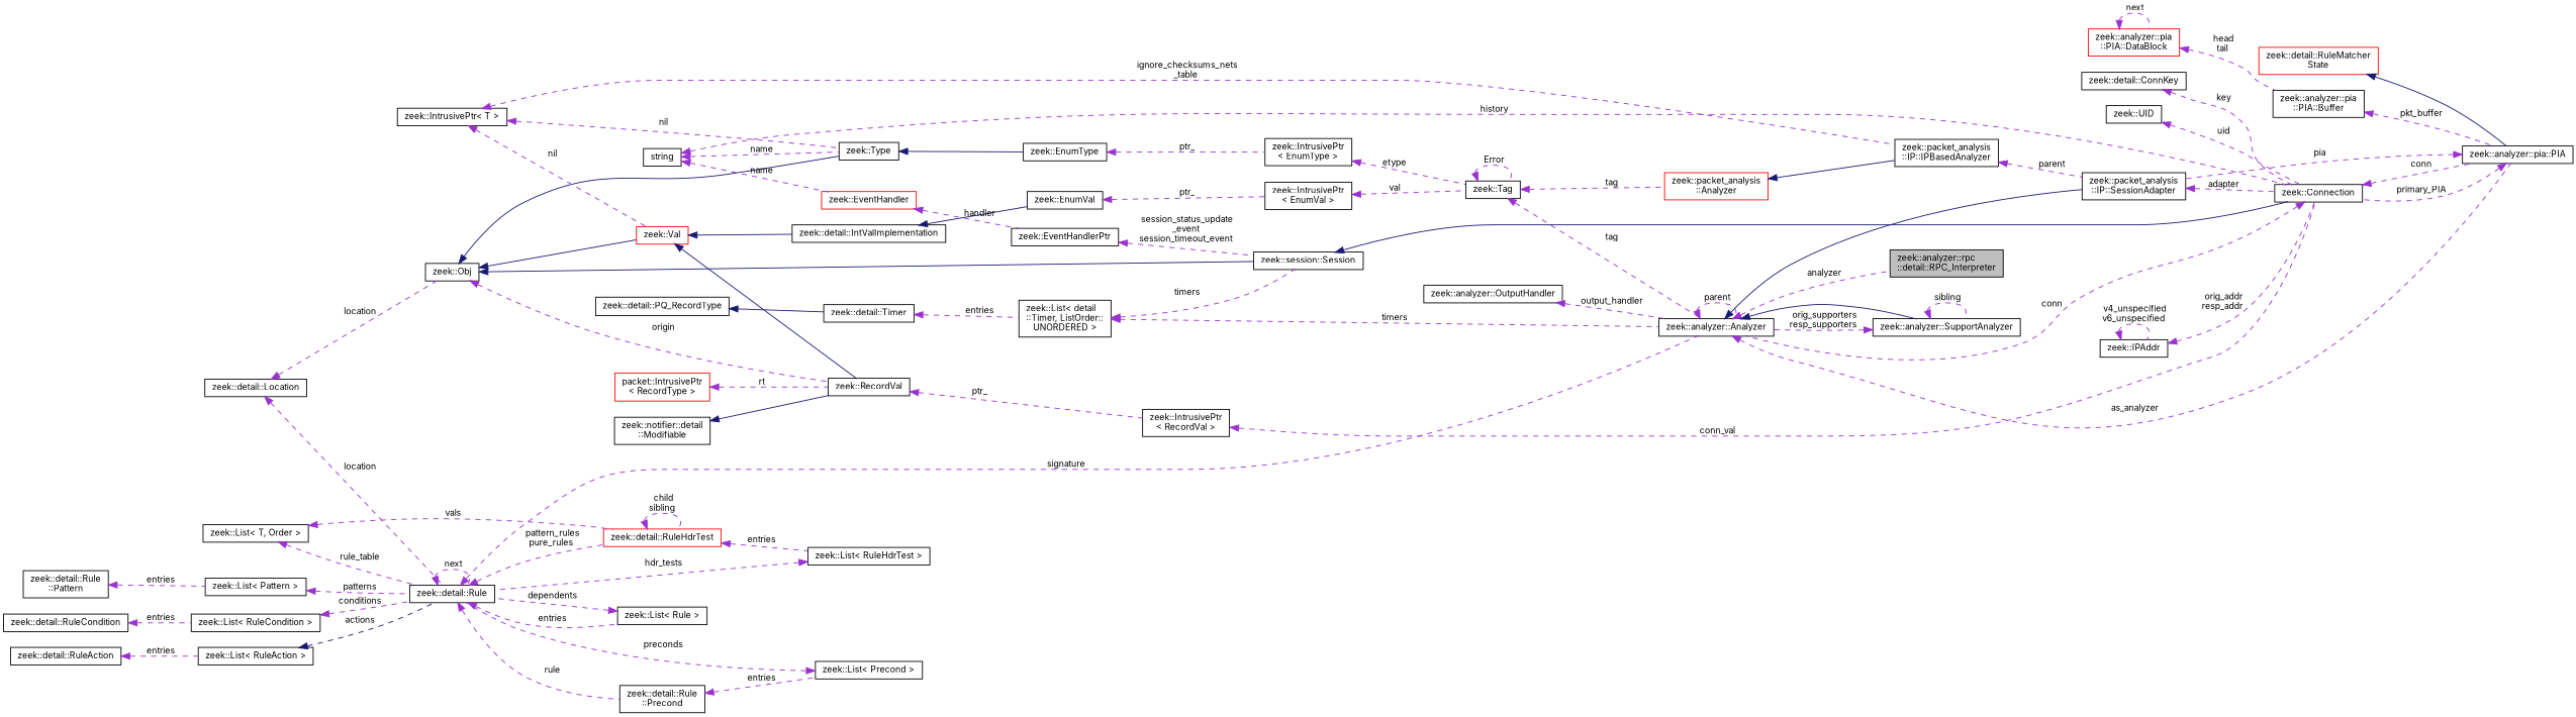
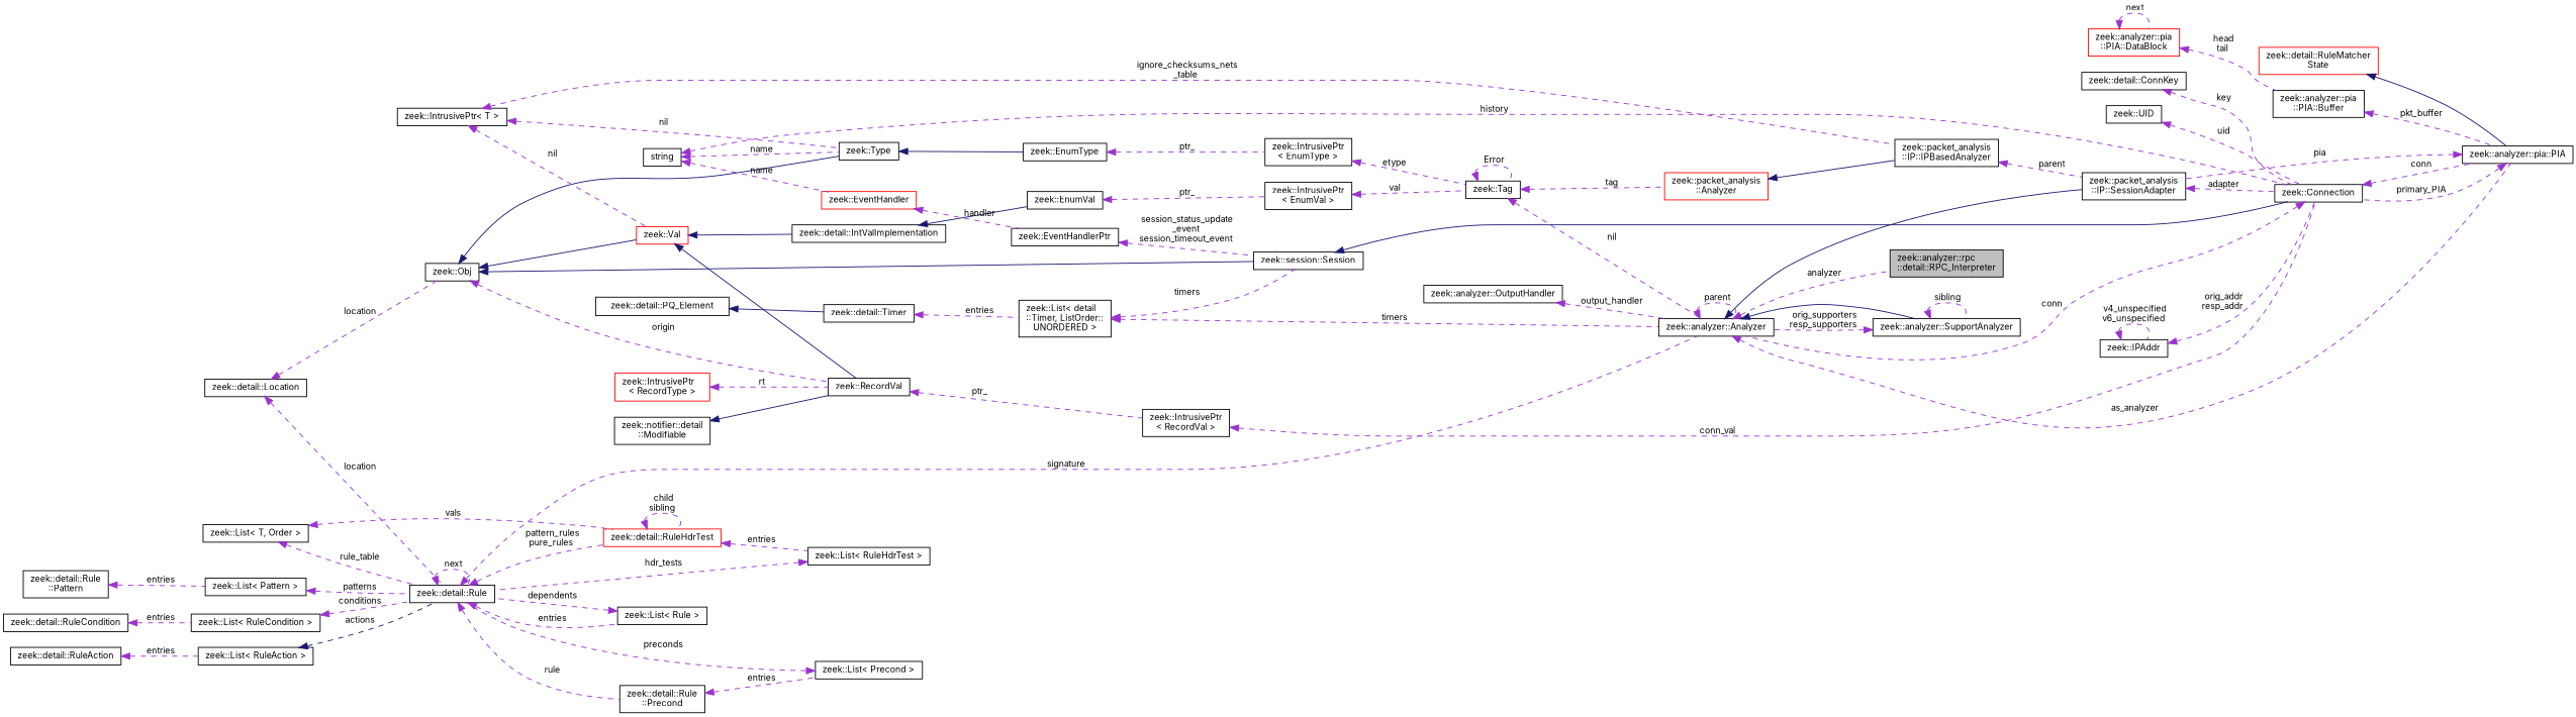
  digraph {
    fontname=Inter
    rankdir=LR
    node [color=black fillcolor=white fontname=Inter fontsize=10 shape=record style=filled]
    edge [color=darkorchid3 dir=back fontname=Inter fontsize=10 labelfontname=Helvetica labelfontsize=10 style=dashed]
    n1 [fillcolor=grey75 fontcolor=black height=0.2 label="zeek::analyzer::rpc\l::detail::RPC_Interpreter" width=0.4]
    n2 [height=0.2 label="zeek::analyzer::Analyzer" width=0.4]
    n3 [height=0.2 label="zeek::packet_analysis\l::IP::SessionAdapter" width=0.4]
    n4 [height=0.2 label="zeek::analyzer::pia::PIA" width=0.4]
    n5 [height=0.2 label="zeek::analyzer::SupportAnalyzer" width=0.4]
    n6 [height=0.2 label="zeek::Connection" width=0.4]
    n7 [height=0.2 label="zeek::Tag" width=0.4]
    n8 [color=red height=0.2 label="zeek::packet_analysis\l::Analyzer" width=0.4]
    n9 [height=0.2 label="zeek::packet_analysis\l::IP::IPBasedAnalyzer" width=0.4]
    n10 [height=0.2 label="zeek::IntrusivePtr\l\< EnumVal \>" width=0.4]
    n11 [height=0.2 label="zeek::EnumVal" width=0.4]
    n12 [height=0.2 label="zeek::detail::IntValImplementation" width=0.4]
    n13 [color=red height=0.2 label="zeek::Val" width=0.4]
    n14 [height=0.2 label="zeek::RecordVal" width=0.4]
    n15 [height=0.2 label="zeek::IntrusivePtr\l\< RecordVal \>" width=0.4]
    n16 [height=0.2 label="zeek::Obj" width=0.4]
    n17 [height=0.2 label="zeek::Type" width=0.4]
    n18 [height=0.2 label="zeek::session::Session" width=0.4]
    n19 [height=0.2 label="zeek::EnumType" width=0.4]
    n20 [height=0.2 label="zeek::detail::Location" width=0.4]
    n21 [height=0.2 label="zeek::detail::Rule" width=0.4]
    n22 [color=red height=0.2 label="zeek::detail::RuleHdrTest" width=0.4]
    n23 [height=0.2 label="zeek::detail::Rule\l::Precond" width=0.4]
    n24 [height=0.2 label="zeek::List\< Rule \>" width=0.4]
    n25 [height=0.2 label="zeek::IntrusivePtr\< T \>" width=0.4]
    n26 [height=0.2 label="zeek::IntrusivePtr\l\< EnumType \>" width=0.4]
    n27 [height=0.2 label=string width=0.4]
    n28 [color=red height=0.2 label="zeek::EventHandler" width=0.4]
    n29 [height=0.2 label="zeek::EventHandlerPtr" width=0.4]
    n30 [height=0.2 label="zeek::List\< detail\l::Timer, ListOrder::\lUNORDERED \>" width=0.4]
    n31 [height=0.2 label="zeek::detail::Timer" width=0.4]
-   n32 [height=0.2 label="zeek::detail::PQ_RecordType" width=0.4]
+   n32 [height=0.2 label="zeek::detail::PQ_Element" width=0.4]
    n33 [height=0.2 label="zeek::IPAddr" width=0.4]
    n34 [height=0.2 label="zeek::notifier::detail\l::Modifiable" width=0.4]
-   n35 [color=red height=0.2 label="packet::IntrusivePtr\l\< RecordType \>" width=0.4]
+   n35 [color=red height=0.2 label="zeek::IntrusivePtr\l\< RecordType \>" width=0.4]
    n36 [height=0.2 label="zeek::detail::ConnKey" width=0.4]
    n37 [color=red height=0.2 label="zeek::detail::RuleMatcher\lState" width=0.4]
    n38 [height=0.2 label="zeek::analyzer::pia\l::PIA::Buffer" width=0.4]
    n39 [color=red height=0.2 label="zeek::analyzer::pia\l::PIA::DataBlock" width=0.4]
    n40 [height=0.2 label="zeek::UID" width=0.4]
    n41 [height=0.2 label="zeek::List\< RuleHdrTest \>" width=0.4]
    n42 [height=0.2 label="zeek::List\< Precond \>" width=0.4]
    n43 [height=0.2 label="zeek::List\< T, Order \>" width=0.4]
    n44 [height=0.2 label="zeek::List\< RuleCondition \>" width=0.4]
    n45 [height=0.2 label="zeek::detail::RuleCondition" width=0.4]
    n46 [height=0.2 label="zeek::List\< RuleAction \>" width=0.4]
    n47 [height=0.2 label="zeek::detail::RuleAction" width=0.4]
    n48 [height=0.2 label="zeek::List\< Pattern \>" width=0.4]
    n49 [height=0.2 label="zeek::detail::Rule\l::Pattern" width=0.4]
    n50 [height=0.2 label="zeek::analyzer::OutputHandler" width=0.4]
    n2 -> n1 [label=" analyzer"]
    n2 -> n2 [label=" parent"]
    n2 -> n3 [color=midnightblue style=solid]
    n2 -> n4 [label=" as_analyzer"]
    n2 -> n5 [color=midnightblue style=solid]
    n3 -> n6 [label=" adapter"]
    n4 -> n3 [label=" pia"]
    n4 -> n6 [label=" primary_PIA"]
    n5 -> n2 [label=" orig_supporters\nresp_supporters"]
    n5 -> n5 [label=" sibling"]
    n6 -> n2 [label=" conn"]
    n6 -> n4 [label=" conn"]
-   n7 -> n2 [label=" tag"]
+   n7 -> n2 [label=" nil"]
    n7 -> n7 [label=" Error"]
    n7 -> n8 [label=" tag"]
    n8 -> n9 [color=midnightblue style=solid]
    n9 -> n3 [label=" parent"]
    n10 -> n7 [label=" val"]
    n11 -> n10 [label=" ptr_"]
    n12 -> n11 [color=midnightblue style=solid]
    n13 -> n12 [color=midnightblue style=solid]
    n13 -> n14 [color=midnightblue style=solid]
    n14 -> n15 [label=" ptr_"]
    n15 -> n6 [label=" conn_val"]
    n16 -> n13 [color=midnightblue style=solid]
    n16 -> n14 [label=" origin"]
    n16 -> n17 [color=midnightblue style=solid]
    n16 -> n18 [color=midnightblue style=solid]
    n17 -> n19 [color=midnightblue style=solid]
    n18 -> n6 [color=midnightblue style=solid]
    n19 -> n26 [label=" ptr_"]
    n20 -> n16 [label=" location"]
    n20 -> n21 [label=" location"]
    n21 -> n2 [label=" signature"]
    n21 -> n21 [label=" next"]
    n21 -> n22 [label=" pattern_rules\npure_rules"]
    n21 -> n23 [label=" rule"]
    n21 -> n24 [label=" entries"]
    n22 -> n22 [label=" child\nsibling"]
    n22 -> n41 [label=" entries"]
    n23 -> n42 [label=" entries"]
    n24 -> n21 [label=" dependents"]
    n25 -> n9 [label=" ignore_checksums_nets\l_table"]
    n25 -> n13 [label=" nil"]
    n25 -> n17 [label=" nil"]
    n26 -> n7 [label=" etype"]
    n27 -> n6 [label=" history"]
    n27 -> n17 [label=" name"]
    n27 -> n28 [label=" name"]
    n28 -> n29 [label=" handler"]
    n29 -> n18 [label=" session_status_update\l_event\nsession_timeout_event"]
    n30 -> n2 [label=" timers"]
    n30 -> n18 [label=" timers"]
    n31 -> n30 [label=" entries"]
    n32 -> n31 [color=midnightblue style=solid]
    n33 -> n6 [label=" orig_addr\nresp_addr"]
    n33 -> n33 [label=" v4_unspecified\nv6_unspecified"]
    n34 -> n14 [color=midnightblue style=solid]
    n35 -> n14 [label=" rt"]
    n36 -> n6 [label=" key"]
    n37 -> n4 [color=midnightblue style=solid]
    n38 -> n4 [label=" pkt_buffer"]
    n39 -> n38 [label=" head\ntail"]
    n39 -> n39 [label=" next"]
    n40 -> n6 [label=" uid"]
    n41 -> n21 [label=" hdr_tests"]
    n42 -> n21 [label=" preconds"]
    n43 -> n21 [label=" rule_table"]
    n43 -> n22 [label=" vals"]
    n44 -> n21 [label=" conditions"]
    n45 -> n44 [label=" entries"]
    n46 -> n21 [color=midnightblue label=" actions"]
    n47 -> n46 [label=" entries"]
    n48 -> n21 [label=" patterns"]
    n49 -> n48 [label=" entries"]
    n50 -> n2 [label=" output_handler"]
  }
